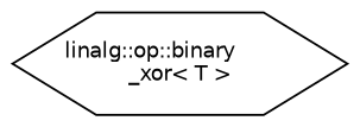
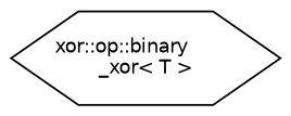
  digraph {
    rankdir=TB
-   n1 [color=black fillcolor=white fontname=Helvetica fontsize=10 height=0.2 label="linalg::op::binary\l_xor\< T \>" shape=hexagon style=filled width=0.4]
+   n1 [color=black fillcolor=white fontname=Helvetica fontsize=10 height=0.2 label="xor::op::binary\l_xor\< T \>" shape=hexagon style=filled width=0.4]
  }
